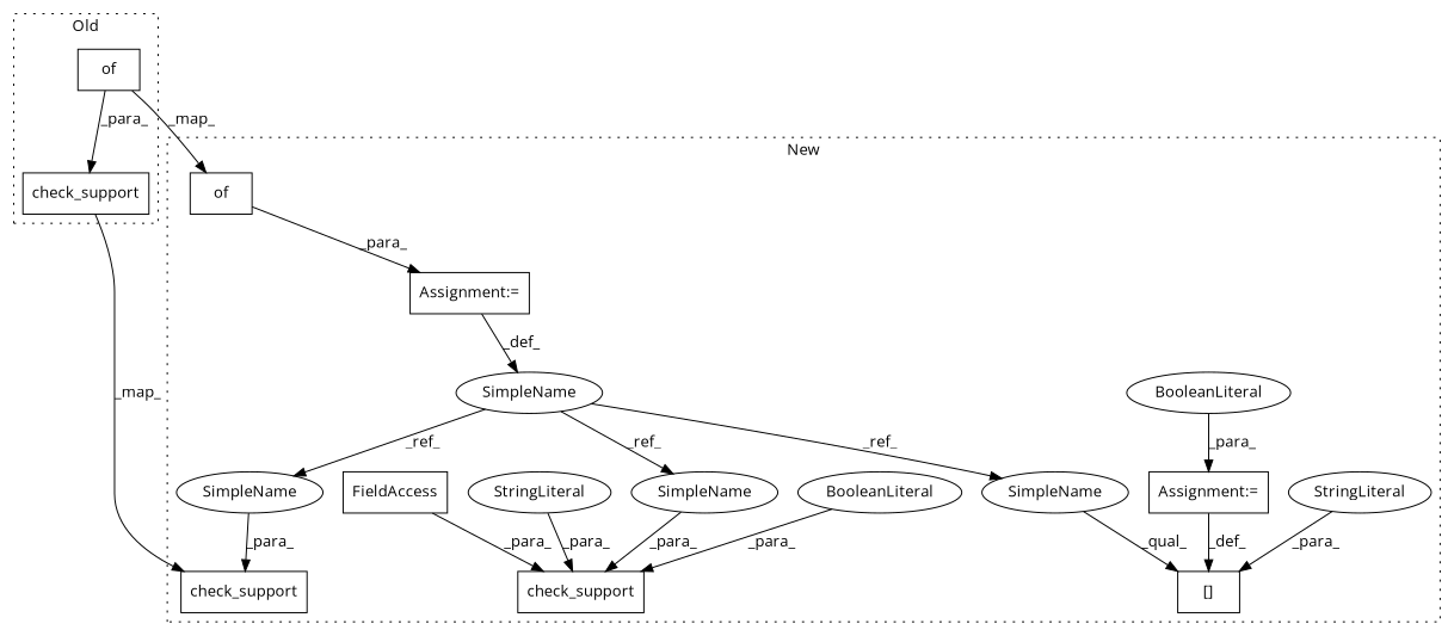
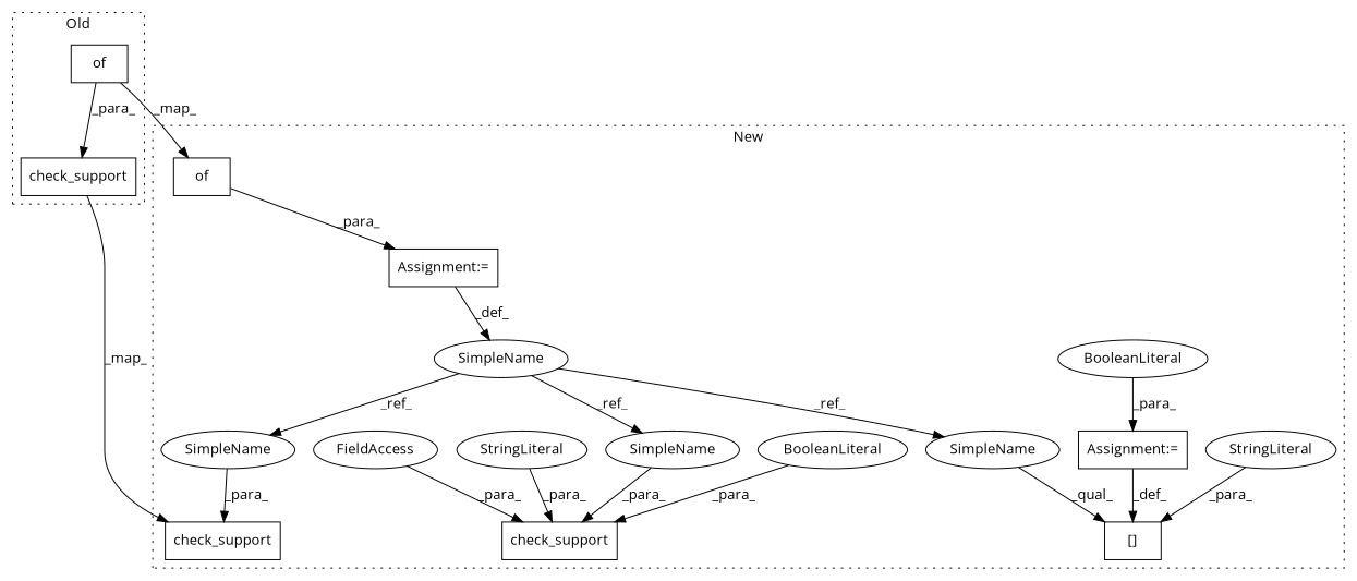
  digraph {
    fontname="Open Sans"
    node [a=32 l=6 shape=box fontname="Open Sans"]
    edge [fontname="Open Sans"]
    n1 [l="14,1" label=check_support s="5892,5990"]
    n2 [l="3,1" label=of s="5916,5973"]
    n3 [l="14,1" label=check_support s="6728,6770"]
    n4 [a=42 label=SimpleName s=6653 shape=ellipse]
    n5 [l="14,1" label=check_support s="6809,6851"]
    n6 [a=2 l="7,1" label="[]" s="6777,6797"]
    n7 [l="3,1" label=of s="6664,6721"]
-   n8 [a=22 l=10 label=FieldAccess s=6836]
+   n8 [a=22 l=10 label=FieldAccess s=6836 shape=ellipse]
    n9 [a=45 l=13 label=StringLiteral s=6784 shape=ellipse]
    n10 [a=45 l=5 label=StringLiteral s=6823 shape=ellipse]
    n11 [a=7 l=1 label="Assignment:=" s=6798]
    n12 [a=9 l=4 label=BooleanLiteral s=6799 shape=ellipse]
    n13 [a=7 l=1 label="Assignment:=" s=6659]
    n14 [a=9 l=4 label=BooleanLiteral s=6847 shape=ellipse]
    n15 [a=42 label=SimpleName s=6829 shape=ellipse]
    n16 [a=42 label=SimpleName s=6748 shape=ellipse]
    n17 [a=42 label=SimpleName s=6777 shape=ellipse]
    subgraph cluster_1 {
      label=Old
      style=dotted
      n1
      n2
    }
    subgraph cluster_2 {
      label=New
      style=dotted
      n3
      n4
      n5
      n6
      n7
      n8
      n9
      n10
      n11
      n12
      n13
      n14
      n15
      n16
      n17
    }
    n1 -> n3 [label=_map_]
    n2 -> n1 [label=_para_]
    n2 -> n7 [label=_map_]
    n4 -> n15 [label=_ref_]
    n4 -> n16 [label=_ref_]
    n4 -> n17 [label=_ref_]
    n7 -> n13 [label=_para_]
    n8 -> n5 [label=_para_]
    n9 -> n6 [label=_para_]
    n10 -> n5 [label=_para_]
    n11 -> n6 [label=_def_]
    n12 -> n11 [label=_para_]
    n13 -> n4 [label=_def_]
    n14 -> n5 [label=_para_]
    n15 -> n5 [label=_para_]
    n16 -> n3 [label=_para_]
    n17 -> n6 [label=_qual_]
  }
